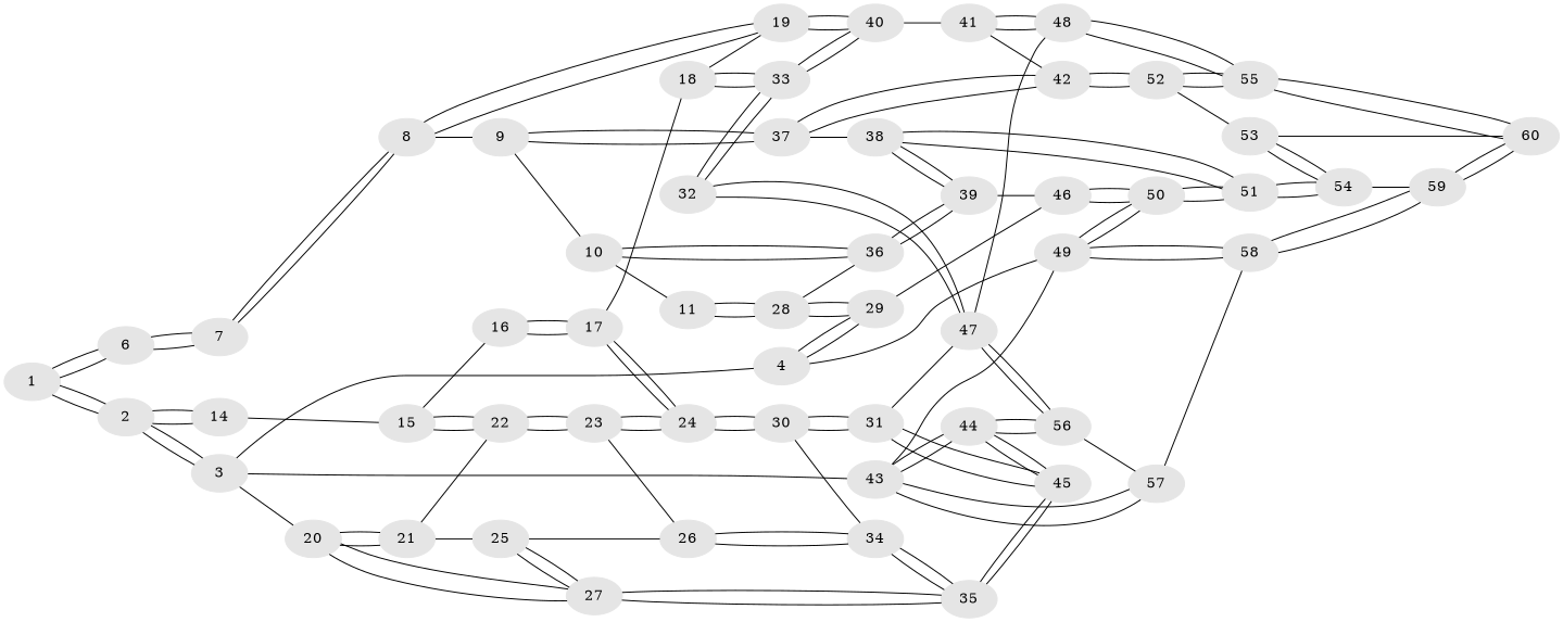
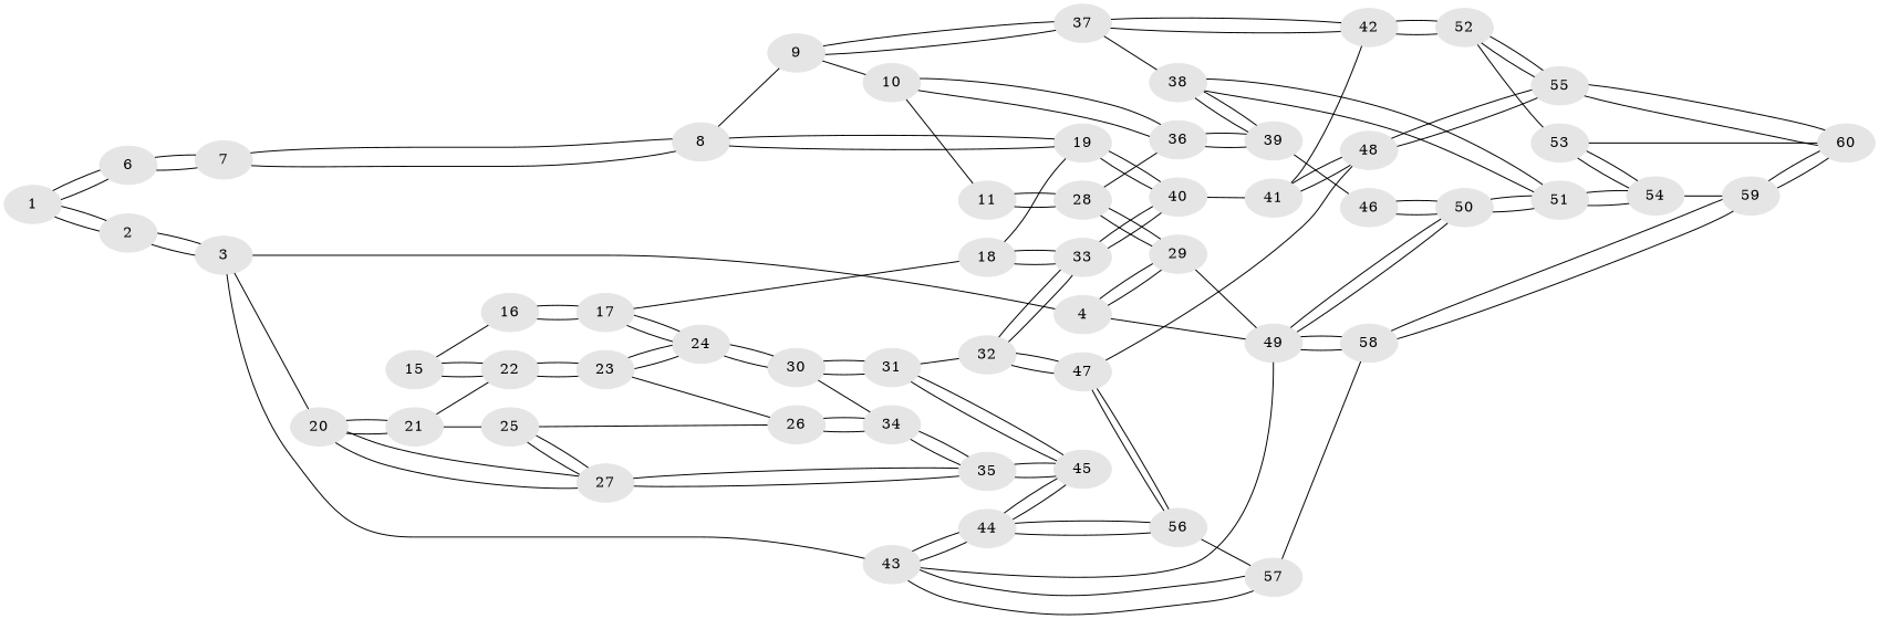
  graph {
    rankdir=LR
    node [color=gray90 style=filled]
    1
    2
    6
    3
-   14
    7
    4
    20
    43
    15
    29
    49
    21
    27
    44
    57
    46
    50
    58
    11
    28
    8
    9
    19
    10
    37
    40
    36
    38
    42
    39
    16
    17
    22
    23
    18
    24
    33
    30
    41
    25
    35
    26
    34
    31
    45
    32
    47
    48
    56
    51
    52
    54
    55
    53
    60
    59
    1 -- 2
    1 -- 2
    1 -- 6
    1 -- 6
    2 -- 3
    2 -- 3
-   2 -- 14
-   2 -- 14
    6 -- 7
    6 -- 7
    3 -- 4
    3 -- 20
    3 -- 43
-   14 -- 15
    7 -- 8
    7 -- 8
    4 -- 29
    4 -- 29
    4 -- 49
    20 -- 21
    20 -- 21
    20 -- 27
    20 -- 27
    43 -- 49
    43 -- 44
    43 -- 44
    43 -- 57
    43 -- 57
    15 -- 16
    15 -- 22
    15 -- 22
-   29 -- 46
+   29 -- 49
    49 -- 50
    49 -- 50
    49 -- 58
    49 -- 58
    21 -- 22
    21 -- 25
    27 -- 35
    27 -- 35
    44 -- 45
    44 -- 45
    44 -- 56
    44 -- 56
    57 -- 58
    46 -- 50
    46 -- 50
    50 -- 51
    50 -- 51
    58 -- 59
    58 -- 59
    11 -- 28
    11 -- 28
    28 -- 29
    28 -- 29
    28 -- 36
    8 -- 9
    8 -- 19
    8 -- 19
    9 -- 10
    9 -- 37
    9 -- 37
    19 -- 40
    19 -- 40
    10 -- 11
    10 -- 36
    10 -- 36
    37 -- 38
    37 -- 42
    37 -- 42
    40 -- 41
    36 -- 39
    36 -- 39
    38 -- 39
    38 -- 39
    38 -- 51
    38 -- 51
    42 -- 52
    42 -- 52
    39 -- 46
    16 -- 17
    16 -- 17
    17 -- 18
    17 -- 24
    17 -- 24
    22 -- 23
    22 -- 23
    23 -- 24
    23 -- 24
    23 -- 26
    18 -- 19
    18 -- 33
    18 -- 33
    24 -- 30
    24 -- 30
    33 -- 40
    33 -- 40
    30 -- 34
    30 -- 31
    30 -- 31
    41 -- 42
    41 -- 48
    41 -- 48
    25 -- 27
    25 -- 27
    25 -- 26
    35 -- 45
    35 -- 45
    26 -- 34
    26 -- 34
    34 -- 35
    34 -- 35
    31 -- 45
    31 -- 45
-   31 -- 47
+   31 -- 32
    32 -- 33
    32 -- 33
    32 -- 47
    32 -- 47
    47 -- 48
    47 -- 56
    47 -- 56
    48 -- 55
    48 -- 55
    56 -- 57
    51 -- 54
    51 -- 54
    52 -- 55
    52 -- 55
    52 -- 53
    54 -- 59
    55 -- 60
    55 -- 60
    53 -- 54
    53 -- 54
    53 -- 60
    59 -- 60
    59 -- 60
  }
